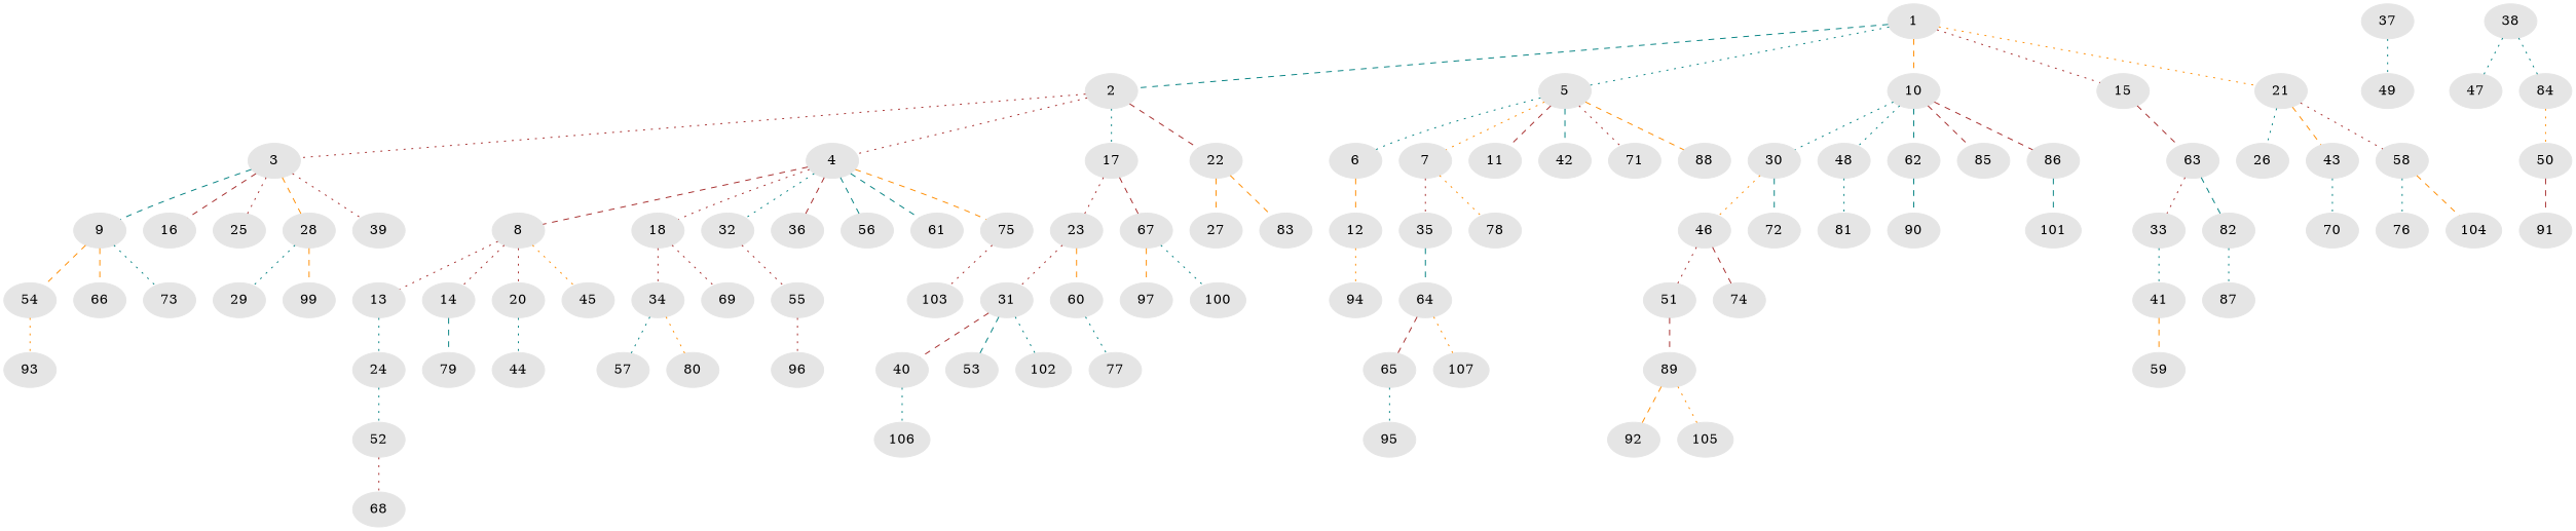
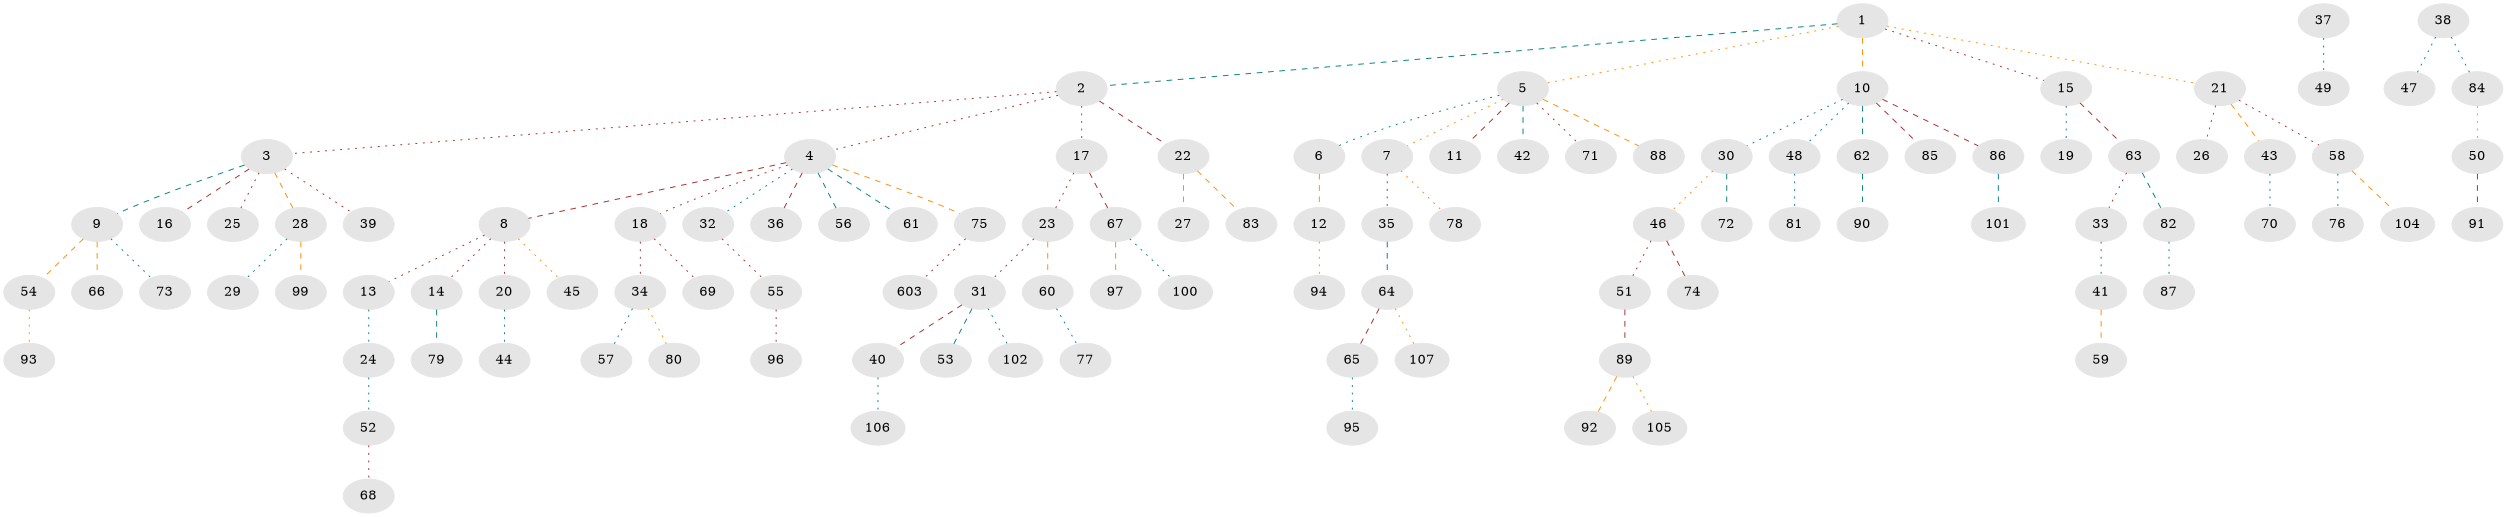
  graph {
    node [color=gray90 style=filled]
    edge [color=teal style=dotted]
    1
    2
    5
    10
    15
    21
    3
    4
    17
    22
    6
    7
    11
    42
    71
    88
    30
    48
    62
    85
    86
+   19
    63
    26
    43
    58
    9
    16
    25
    28
    39
    8
    18
    32
    36
    56
    61
    75
    23
    67
    27
    83
    54
    66
    73
    29
    99
    13
    14
    20
    45
    34
    69
    55
-   103
+   103 [label=603]
    12
    35
    78
    94
    64
    24
    79
    44
    93
    46
    72
    81
    90
    101
    52
    33
    82
    31
    60
    37
    49
    97
    100
    57
    80
    38
    47
    84
    41
    70
    76
    104
    40
    53
    102
    77
    68
    51
    74
    106
    96
    59
    65
    107
    50
    89
    91
    92
    105
    87
    95
    1 -- 2 [style=dashed]
-   1 -- 5
+   1 -- 5 [color=darkorange]
    1 -- 10 [color=darkorange style=dashed]
    1 -- 15 [color=brown]
    1 -- 21 [color=darkorange]
    2 -- 3 [color=brown]
    2 -- 4 [color=brown]
    2 -- 17
    2 -- 22 [color=brown style=dashed]
    5 -- 6
    5 -- 7 [color=darkorange]
    5 -- 11 [color=brown style=dashed]
    5 -- 42 [style=dashed]
    5 -- 71 [color=brown]
    5 -- 88 [color=darkorange style=dashed]
    10 -- 30
    10 -- 48
    10 -- 62 [style=dashed]
    10 -- 85 [color=brown style=dashed]
    10 -- 86 [color=brown style=dashed]
+   15 -- 19
    15 -- 63 [color=brown style=dashed]
    21 -- 26
    21 -- 43 [color=darkorange style=dashed]
    21 -- 58 [color=brown]
    3 -- 9 [style=dashed]
    3 -- 16 [color=brown style=dashed]
    3 -- 25 [color=brown]
    3 -- 28 [color=darkorange style=dashed]
    3 -- 39 [color=brown]
    4 -- 8 [color=brown style=dashed]
    4 -- 18 [color=brown]
    4 -- 32
    4 -- 36 [color=brown style=dashed]
    4 -- 56 [style=dashed]
    4 -- 61 [style=dashed]
    4 -- 75 [color=darkorange style=dashed]
    17 -- 23 [color=brown]
    17 -- 67 [color=brown style=dashed]
    22 -- 27 [color=darkorange style=dashed]
    22 -- 83 [color=darkorange style=dashed]
    6 -- 12 [color=darkorange style=dashed]
    7 -- 35 [color=brown]
    7 -- 78 [color=darkorange]
    30 -- 46 [color=darkorange]
    30 -- 72 [style=dashed]
    48 -- 81
    62 -- 90 [style=dashed]
    86 -- 101 [style=dashed]
    63 -- 33 [color=brown]
    63 -- 82 [style=dashed]
    43 -- 70
    58 -- 76
    58 -- 104 [color=darkorange style=dashed]
    9 -- 54 [color=darkorange style=dashed]
    9 -- 66 [color=darkorange style=dashed]
    9 -- 73
    28 -- 29
    28 -- 99 [color=darkorange style=dashed]
    8 -- 13 [color=brown]
    8 -- 14 [color=brown]
    8 -- 20 [color=brown]
    8 -- 45 [color=darkorange]
    18 -- 34 [color=brown]
    18 -- 69 [color=brown]
    32 -- 55 [color=brown]
    75 -- 103 [color=brown]
    23 -- 31 [color=brown]
    23 -- 60 [color=darkorange style=dashed]
    67 -- 97 [color=darkorange style=dashed]
    67 -- 100
    54 -- 93 [color=darkorange]
    13 -- 24
    14 -- 79 [style=dashed]
    20 -- 44
    34 -- 57
    34 -- 80 [color=darkorange]
    55 -- 96 [color=brown]
    12 -- 94 [color=darkorange]
    35 -- 64 [style=dashed]
    64 -- 65 [color=brown style=dashed]
    64 -- 107 [color=darkorange]
    24 -- 52
    46 -- 51 [color=brown]
    46 -- 74 [color=brown style=dashed]
    52 -- 68 [color=brown]
    33 -- 41
    82 -- 87
    31 -- 40 [color=brown style=dashed]
    31 -- 53 [style=dashed]
    31 -- 102
    60 -- 77
    37 -- 49
    38 -- 47
    38 -- 84
    84 -- 50 [color=darkorange]
    41 -- 59 [color=darkorange style=dashed]
    40 -- 106
    51 -- 89 [color=brown style=dashed]
    65 -- 95
    50 -- 91 [color=brown style=dashed]
    89 -- 92 [color=darkorange style=dashed]
    89 -- 105 [color=darkorange]
  }
